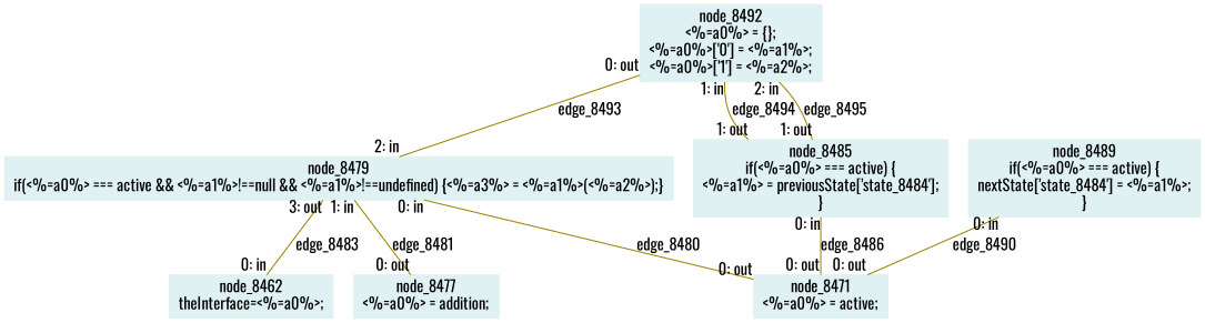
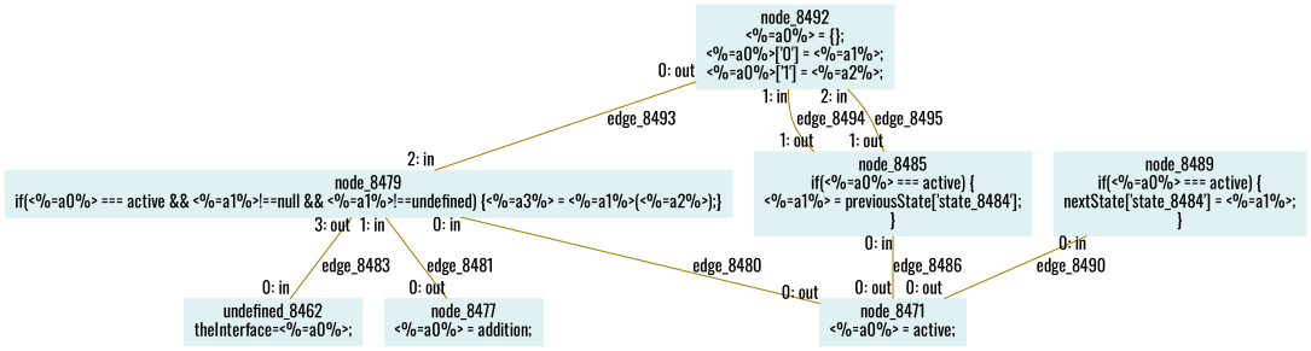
  digraph {
    fontname=Oswald
    node [color="#dff1f2" fontname=Oswald shape=box style=filled]
    edge [arrowHead=none arrowsize=1 color="#9d8400" dir=none fontname=Oswald headlabel="0: out" taillabel="0: in"]
-   n1 [label="node_8462\ntheInterface=<%=a0%>;\n"]
+   n1 [label="undefined_8462\ntheInterface=<%=a0%>;\n"]
    n2 [label="node_8471\n<%=a0%> = active;\n"]
    n3 [label="node_8477\n<%=a0%> = addition;\n"]
    n4 [label="node_8479\nif(<%=a0%> === active && <%=a1%>!==null && <%=a1%>!==undefined) {<%=a3%> = <%=a1%>(<%=a2%>);}\n"]
    n5 [label="node_8485\nif(<%=a0%> === active) {\n<%=a1%> = previousState['state_8484'];\n}\n"]
    n6 [label="node_8489\nif(<%=a0%> === active) {\nnextState['state_8484'] = <%=a1%>;\n}\n"]
    n7 [label="node_8492\n<%=a0%> = {};\n<%=a0%>['0'] = <%=a1%>;\n<%=a0%>['1'] = <%=a2%>;\n"]
    n4 -> n1 [headlabel="0: in" label=edge_8483 taillabel="3: out"]
    n4 -> n2 [label=edge_8480]
    n4 -> n3 [label=edge_8481 taillabel="1: in"]
    n5 -> n2 [label=edge_8486]
    n6 -> n2 [label=edge_8490]
    n7 -> n4 [headlabel="2: in" label=edge_8493 taillabel="0: out"]
    n7 -> n5 [headlabel="1: out" label=edge_8494 taillabel="1: in"]
    n7 -> n5 [headlabel="1: out" label=edge_8495 taillabel="2: in"]
  }
